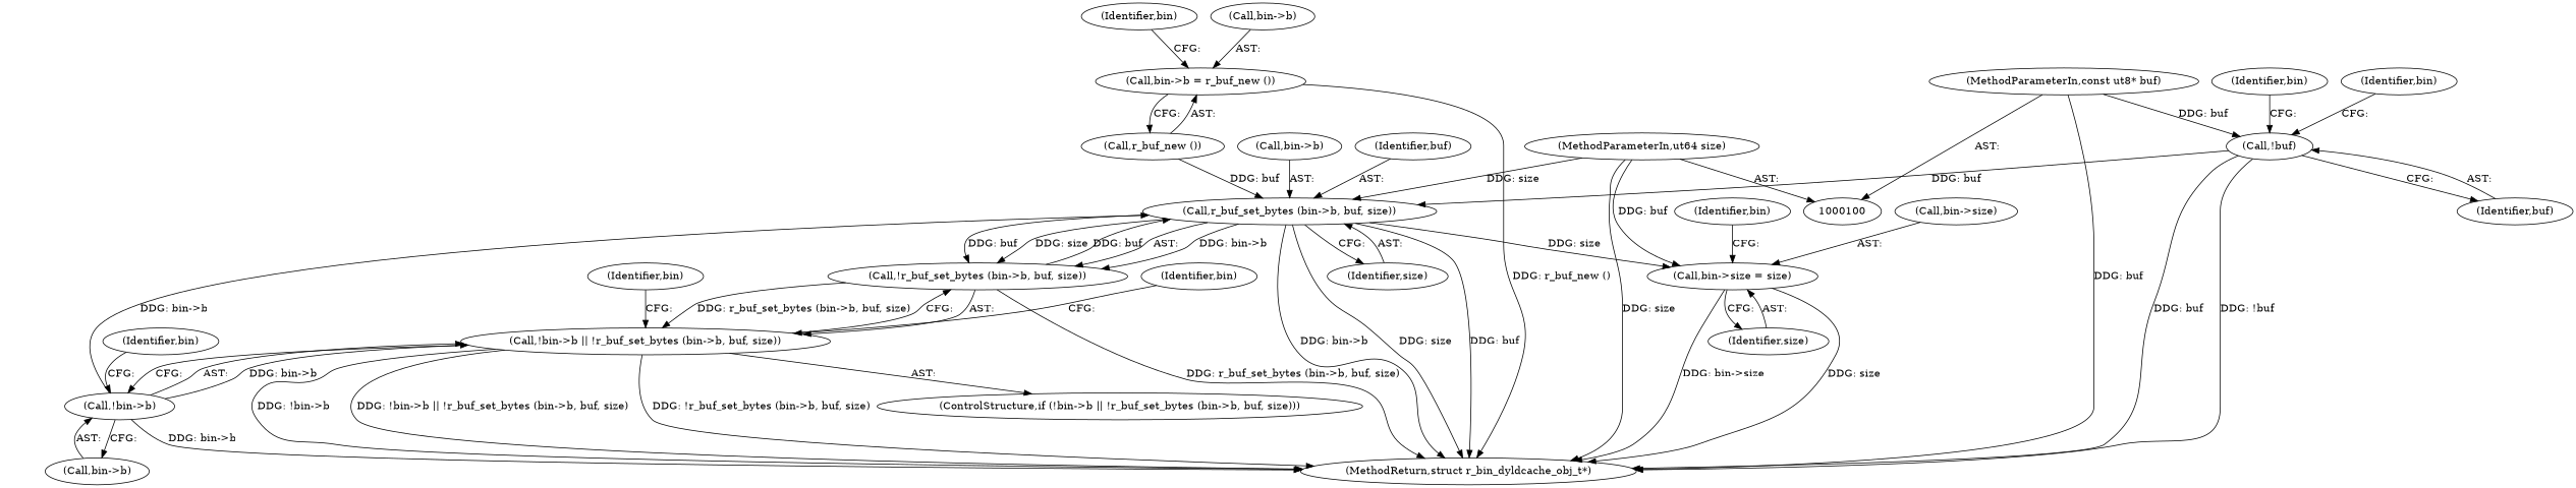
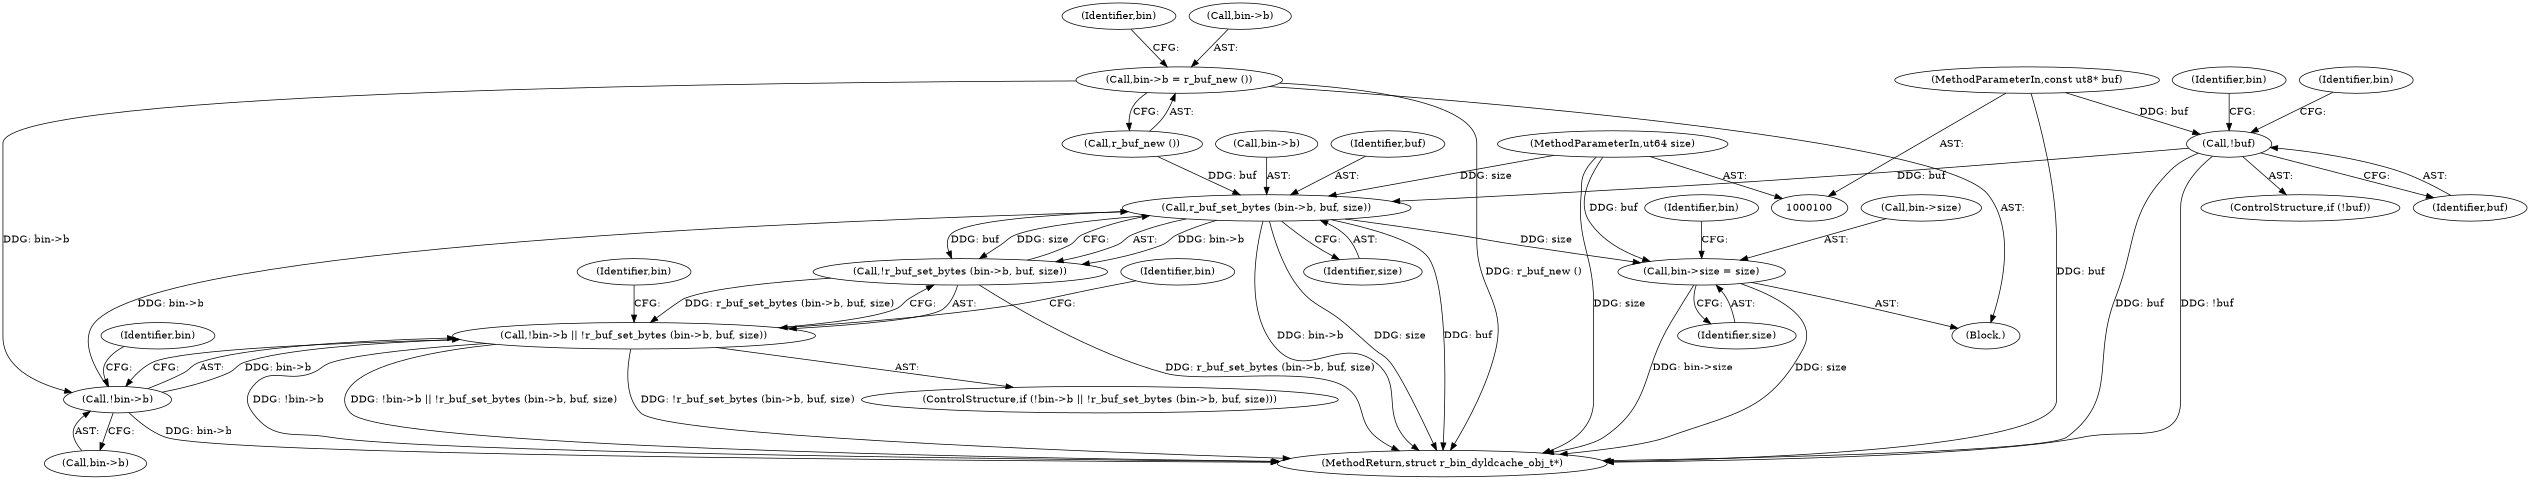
  digraph {
    n1 [label="(Call,r_buf_set_bytes (bin->b, buf, size))"]
    n2 [label="(Call,!r_buf_set_bytes (bin->b, buf, size))"]
    n3 [label="(Call,bin->size = size)"]
    n4 [label="(Identifier,size)"]
    n5 [label="(MethodReturn,struct r_bin_dyldcache_obj_t*)"]
    n6 [label="(Call,!bin->b || !r_buf_set_bytes (bin->b, buf, size))"]
+   n7 [label="(Block,)"]
    n8 [label="(Identifier,size)"]
    n9 [label="(Call,!bin->b)"]
    n10 [label="(Call,bin->b)"]
    n11 [label="(ControlStructure,if (!bin->b || !r_buf_set_bytes (bin->b, buf, size)))"]
    n12 [label="(Call,bin->b = r_buf_new ())"]
    n13 [label="(Call,r_buf_new ())"]
    n14 [label="(Call,!buf)"]
+   n15 [label="(ControlStructure,if (!buf))"]
    n16 [label="(Identifier,buf)"]
    n17 [label="(MethodParameterIn,const ut8* buf)"]
    1000100
    n19 [label="(MethodParameterIn,ut64 size)"]
    n20 [label="(Identifier,bin)"]
    n21 [label="(Identifier,bin)"]
    n22 [label="(Call,bin->b)"]
    n23 [label="(Identifier,bin)"]
    n24 [label="(Call,bin->b)"]
    n25 [label="(Identifier,bin)"]
    n26 [label="(Identifier,buf)"]
    n27 [label="(Identifier,bin)"]
    n28 [label="(Call,bin->size)"]
    n29 [label="(Identifier,bin)"]
    n30 [label="(Identifier,bin)"]
    n1 -> n2 [label="AST: "]
    n1 -> n2 [label="DDG: bin->b"]
    n1 -> n2 [label="DDG: buf"]
    n1 -> n2 [label="DDG: size"]
    n1 -> n3 [label="DDG: size"]
    n1 -> n4 [label="CFG: "]
    n1 -> n5 [label="DDG: bin->b"]
    n1 -> n5 [label="DDG: size"]
    n1 -> n5 [label="DDG: buf"]
-   n2 -> n1 [label="DDG: buf"]
+   n2 -> n1 [label="CFG: "]
    n2 -> n5 [label="DDG: r_buf_set_bytes (bin->b, buf, size)"]
    n2 -> n6 [label="AST: "]
    n2 -> n6 [label="DDG: r_buf_set_bytes (bin->b, buf, size)"]
    n3 -> n5 [label="DDG: size"]
    n3 -> n5 [label="DDG: bin->size"]
+   n3 -> n7 [label="AST: "]
    n3 -> n8 [label="CFG: "]
    n4 -> n1 [label="AST: "]
    n6 -> n2 [label="CFG: "]
    n6 -> n5 [label="DDG: !bin->b"]
    n6 -> n5 [label="DDG: !bin->b || !r_buf_set_bytes (bin->b, buf, size)"]
    n6 -> n5 [label="DDG: !r_buf_set_bytes (bin->b, buf, size)"]
    n6 -> n9 [label="CFG: "]
    n6 -> n11 [label="AST: "]
    n8 -> n3 [label="AST: "]
    n9 -> n1 [label="DDG: bin->b"]
    n9 -> n5 [label="DDG: bin->b"]
    n9 -> n6 [label="AST: "]
    n9 -> n6 [label="DDG: bin->b"]
    n9 -> n10 [label="CFG: "]
    n10 -> n9 [label="AST: "]
    n12 -> n5 [label="DDG: r_buf_new ()"]
+   n12 -> n7 [label="AST: "]
+   n12 -> n9 [label="DDG: bin->b"]
    n12 -> n13 [label="CFG: "]
    n13 -> n1 [label="DDG: buf"]
    n13 -> n12 [label="AST: "]
    n14 -> n1 [label="DDG: buf"]
    n14 -> n5 [label="DDG: buf"]
    n14 -> n5 [label="DDG: !buf"]
+   n14 -> n15 [label="AST: "]
    n14 -> n16 [label="CFG: "]
    n16 -> n14 [label="AST: "]
    n17 -> n5 [label="DDG: buf"]
    n17 -> n14 [label="DDG: buf"]
    n17 -> 1000100 [label="AST: "]
    n19 -> n1 [label="DDG: size"]
    n19 -> n3 [label="DDG: buf"]
    n19 -> n5 [label="DDG: size"]
    n19 -> 1000100 [label="AST: "]
    n20 -> n12 [label="CFG: "]
    n21 -> n6 [label="CFG: "]
    n22 -> n12 [label="AST: "]
    n23 -> n6 [label="CFG: "]
    n24 -> n1 [label="AST: "]
    n25 -> n14 [label="CFG: "]
    n26 -> n1 [label="AST: "]
    n27 -> n3 [label="CFG: "]
    n28 -> n3 [label="AST: "]
    n29 -> n14 [label="CFG: "]
    n30 -> n9 [label="CFG: "]
  }
